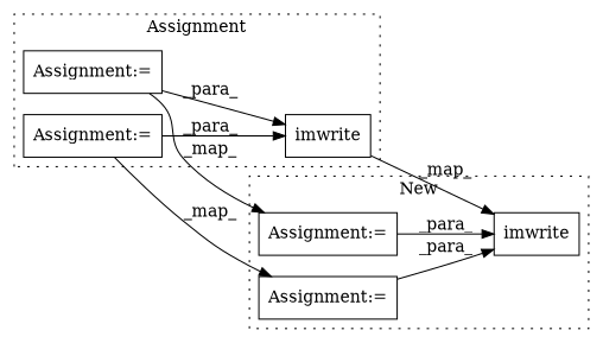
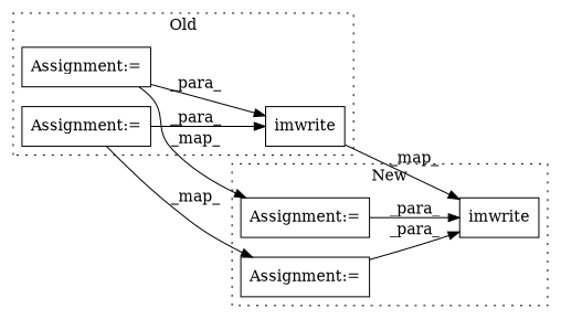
  digraph {
    rankdir=LR
    node [a=7 l=1 shape=box]
    n1 [a=32 l="8,1" label=imwrite s="4762,4817"]
    n2 [label="Assignment:=" s=4696]
    n3 [label="Assignment:=" s=2560]
    n4 [a=32 l="8,1" label=imwrite s="4799,4854"]
    n5 [label="Assignment:=" s=4731]
    n6 [label="Assignment:=" s=2979]
    subgraph cluster_1 {
-     label=Assignment
+     label=Old
      style=dotted
      n1
      n2
      n3
    }
    subgraph cluster_2 {
      label=New
      style=dotted
      n4
      n5
      n6
    }
    n1 -> n4 [label=_map_]
    n2 -> n1 [label=_para_]
    n2 -> n5 [label=_map_]
    n3 -> n1 [label=_para_]
    n3 -> n6 [label=_map_]
    n5 -> n4 [label=_para_]
    n6 -> n4 [label=_para_]
  }
